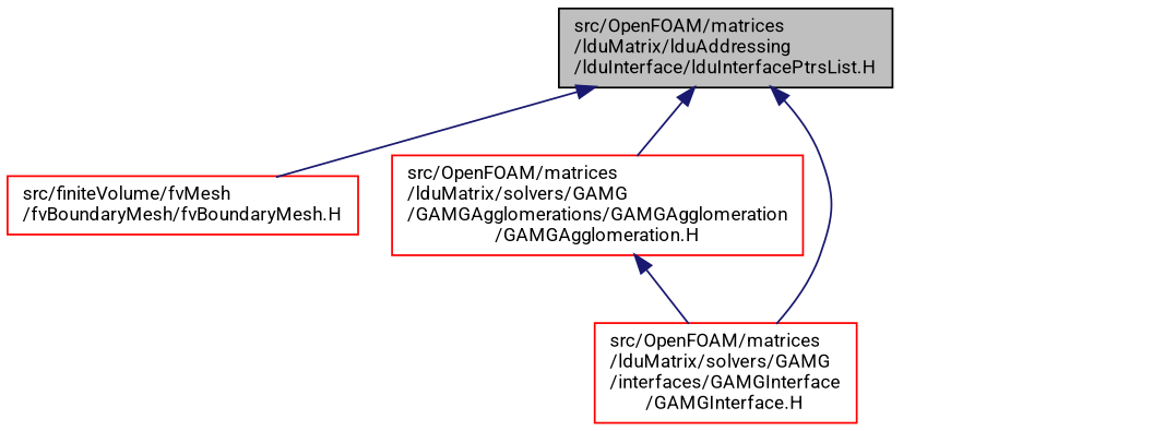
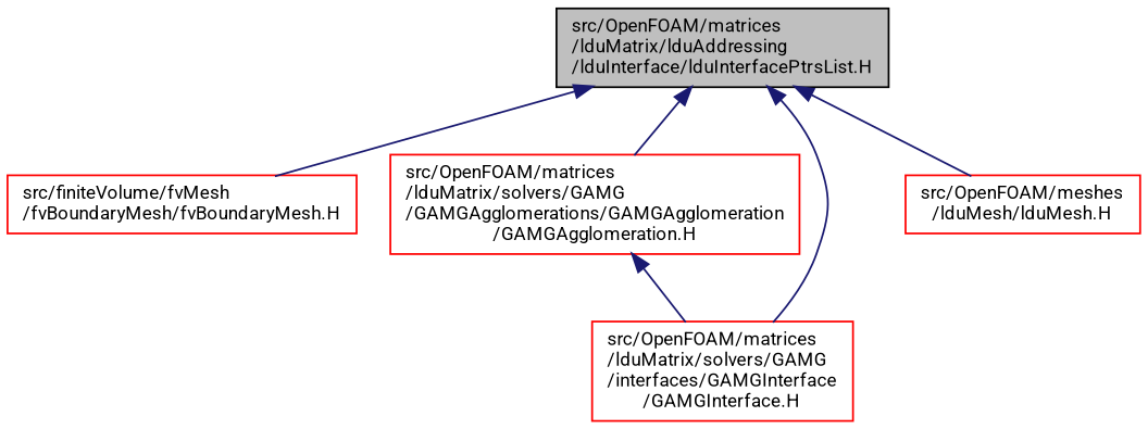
  digraph {
    fontname=Roboto
    node [color=red fontname=Roboto fontsize=10 shape=record]
    edge [color=midnightblue dir=back fontname=Roboto fontsize=10 labelfontname=FreeSans labelfontsize=10 style=solid]
    n1 [color=black fillcolor=grey75 fontcolor=black height=0.2 label="src/OpenFOAM/matrices\l/lduMatrix/lduAddressing\l/lduInterface/lduInterfacePtrsList.H" style=filled width=0.4]
    n2 [height=0.2 label="src/finiteVolume/fvMesh\l/fvBoundaryMesh/fvBoundaryMesh.H" width=0.4]
    n3 [height=0.2 label="src/OpenFOAM/matrices\l/lduMatrix/solvers/GAMG\l/GAMGAgglomerations/GAMGAgglomeration\l/GAMGAgglomeration.H" width=0.4]
    n4 [height=0.2 label="src/OpenFOAM/matrices\l/lduMatrix/solvers/GAMG\l/interfaces/GAMGInterface\l/GAMGInterface.H" width=0.4]
+   n5 [height=0.2 label="src/OpenFOAM/meshes\l/lduMesh/lduMesh.H" width=0.4]
    n1 -> n2
    n1 -> n3
    n1 -> n4
+   n1 -> n5
    n3 -> n4
  }
